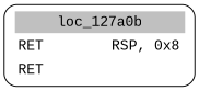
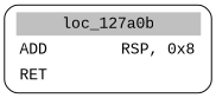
  digraph {
-   n1 [fontname="Courier New" label=<<table border="0" cellborder="0" cellpadding="3"><tr><td align="center" colspan="2" bgcolor="grey">loc_127a0b</td></tr><tr><td align="left">RET        RSP, 0x8</td></tr><tr><td align="left">RET        </td></tr></table>> shape=Mrecord]
+   n1 [fontname="Courier New" label=<<table border="0" cellborder="0" cellpadding="3"><tr><td align="center" colspan="2" bgcolor="grey">loc_127a0b</td></tr><tr><td align="left">ADD        RSP, 0x8</td></tr><tr><td align="left">RET        </td></tr></table>> shape=Mrecord]
  }
